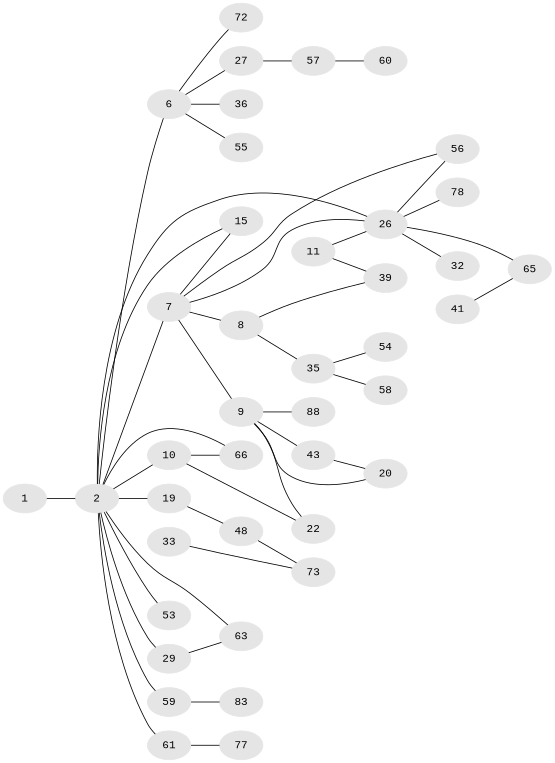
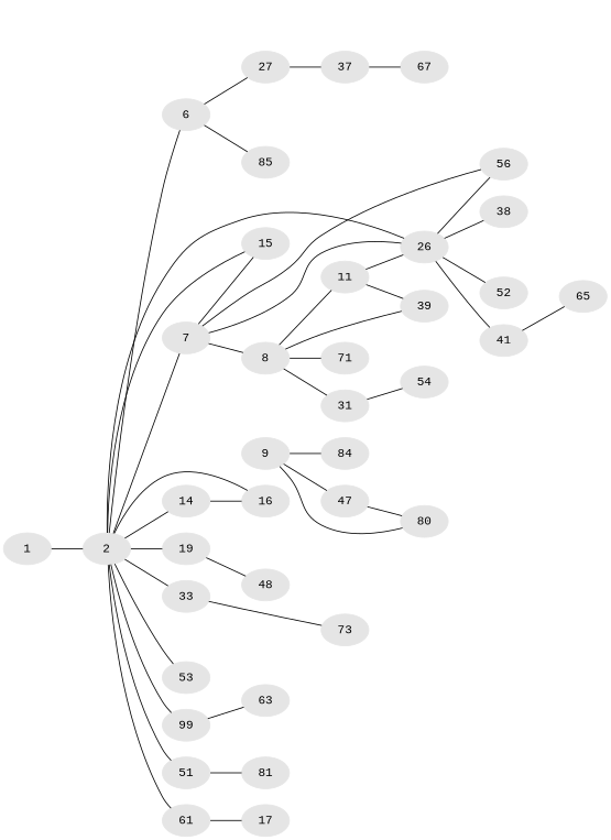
  graph {
    fontname="Liberation Mono"
    rankdir=LR
    node [color=gray90 fontname="Liberation Mono" style=filled]
    edge [fontname="Liberation Mono"]
    2 [super="+31+5+3+12"]
    6 [super="+17+25"]
    7 [super="+13+44"]
-   10 [super="+34"]
+   10 [super="+34" label=14]
    15 [super="+43+24+74"]
-   16 [super="+79" label=66]
+   16 [super="+79"]
    19 [super="+66+20+49"]
    26 [super="+68+28+30+40"]
-   29
+   29 [label=99]
    33 [super="+51"]
    53
-   59 [super="+75"]
+   59 [super="+75" label=51]
    61
    1
    27 [super="+78"]
-   36
-   55
-   72
+   55 [label=85]
    8 [super="+18+42+21+37"]
    9 [super="+14+50+85"]
    56
-   22
    48
-   38 [super="+62+82" label=78]
+   38 [super="+62+82"]
    41 [super="+46"]
-   52 [label=32]
+   52
    63
    73
-   83
-   77
-   57
+   83 [label=81]
+   77 [label=17]
+   57 [label=37]
    11
-   35
+   35 [label=31]
    39
-   47 [super="+76" label=43]
-   84 [label=88]
-   80 [label=20]
+   71
+   47 [super="+76"]
+   84
+   80
    54
-   58 [super="+70"]
    65
-   60
+   60 [label=67]
    2 -- 6
    2 -- 7
    2 -- 10
    2 -- 15
    2 -- 16
    2 -- 19
    2 -- 26
    2 -- 29
-   2 -- 63
+   2 -- 33
    2 -- 53
    2 -- 59
    2 -- 61
    6 -- 27
-   6 -- 36
    6 -- 55
-   6 -- 72
    7 -- 15
    7 -- 26
    7 -- 8
-   7 -- 9
    7 -- 56
    10 -- 16
-   10 -- 22
    19 -- 48
    26 -- 56
    26 -- 38
-   26 -- 65
+   26 -- 41
    26 -- 52
    29 -- 63
    33 -- 73
    59 -- 83
    61 -- 77
    1 -- 2
    27 -- 57
+   8 -- 11
    8 -- 35
    8 -- 39
-   9 -- 22
+   8 -- 71
    9 -- 47
    9 -- 84
    9 -- 80
-   48 -- 73
    41 -- 65
    57 -- 60
    11 -- 26
    11 -- 39
    35 -- 54
-   35 -- 58
    47 -- 80
  }
